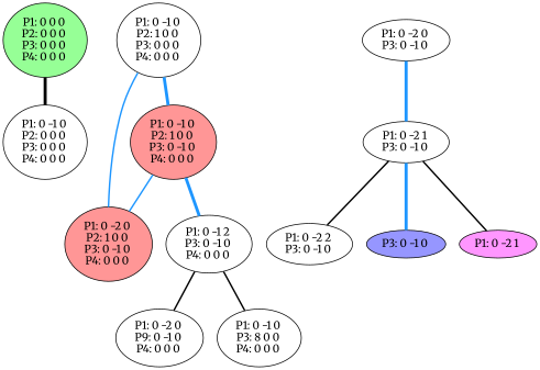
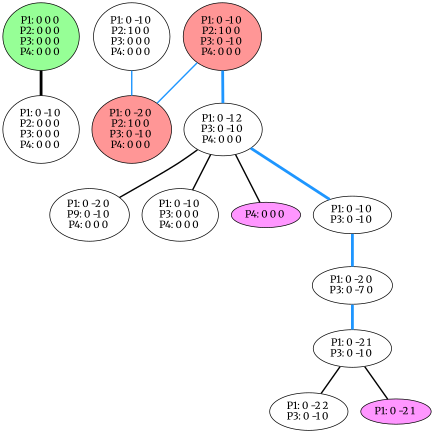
  graph {
    color=black
    fontname=Merriweather
    node [fontname=Merriweather]
    edge [color="#1E96FF" fontname=Merriweather style=bold]
    n1 [fillcolor="#96FF96" label="P1: 0 0 0 \nP2: 0 0 0 \nP3: 0 0 0 \nP4: 0 0 0 \n" style=filled]
    n2 [label="P1: 0 -1 0 \nP2: 0 0 0 \nP3: 0 0 0 \nP4: 0 0 0 \n"]
    n3 [label="P1: 0 -1 0 \nP2: 1 0 0 \nP3: 0 0 0 \nP4: 0 0 0 \n"]
    n4 [fillcolor="#FF9696" label="P1: 0 -1 0 \nP2: 1 0 0 \nP3: 0 -1 0 \nP4: 0 0 0 \n" style=filled]
    n5 [fillcolor="#FF9696" label="P1: 0 -2 0 \nP2: 1 0 0 \nP3: 0 -1 0 \nP4: 0 0 0 \n" style=filled]
    n6 [label="P1: 0 -1 2 \nP3: 0 -1 0 \nP4: 0 0 0 \n"]
    n7 [label="P1: 0 -2 0 \nP9: 0 -1 0 \nP4: 0 0 0 \n"]
-   n8 [label="P1: 0 -1 0 \nP3: 8 0 0 \nP4: 0 0 0 \n"]
-   n11 [label="P1: 0 -2 0 \nP3: 0 -1 0 \n"]
+   n8 [label="P1: 0 -1 0 \nP3: 0 0 0 \nP4: 0 0 0 \n"]
+   n9 [fillcolor="#FF96FF" label="P4: 0 0 0 \n" style=filled]
+   n10 [label="P1: 0 -1 0 \nP3: 0 -1 0 \n"]
+   n11 [label="P1: 0 -2 0 \nP3: 0 -7 0 \n"]
    n12 [label="P1: 0 -2 1 \nP3: 0 -1 0 \n"]
    n13 [label="P1: 0 -2 2 \nP3: 0 -1 0 \n"]
-   n14 [fillcolor="#9696FF" label="P3: 0 -1 0 \n" style=filled]
    n15 [fillcolor="#FF96FF" label="P1: 0 -2 1 \n" style=filled]
    n1 -- n2 [color=black penwidth=4.0]
-   n3 -- n4 [penwidth=4.0]
    n3 -- n5
    n4 -- n5
    n4 -- n6 [penwidth=4.0]
    n6 -- n7 [color=black]
    n6 -- n8 [color=black]
+   n6 -- n9 [color=black]
+   n6 -- n10 [penwidth=4.0]
+   n10 -- n11 [penwidth=4.0]
    n11 -- n12 [penwidth=4.0]
    n12 -- n13 [color=black]
-   n12 -- n14 [penwidth=4.0]
    n12 -- n15 [color=black]
  }
